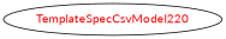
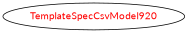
  digraph {
    concentrate=true
    rankdir=LR
    ranksep=2.0
    splines=ortho
    fontname=Lato
-   TemplateSpecCsvModel220 [fontcolor=red fontname=Lato]
+   TemplateSpecCsvModel220 [fontcolor=red fontname=Lato label=TemplateSpecCsvModel920]
  }
